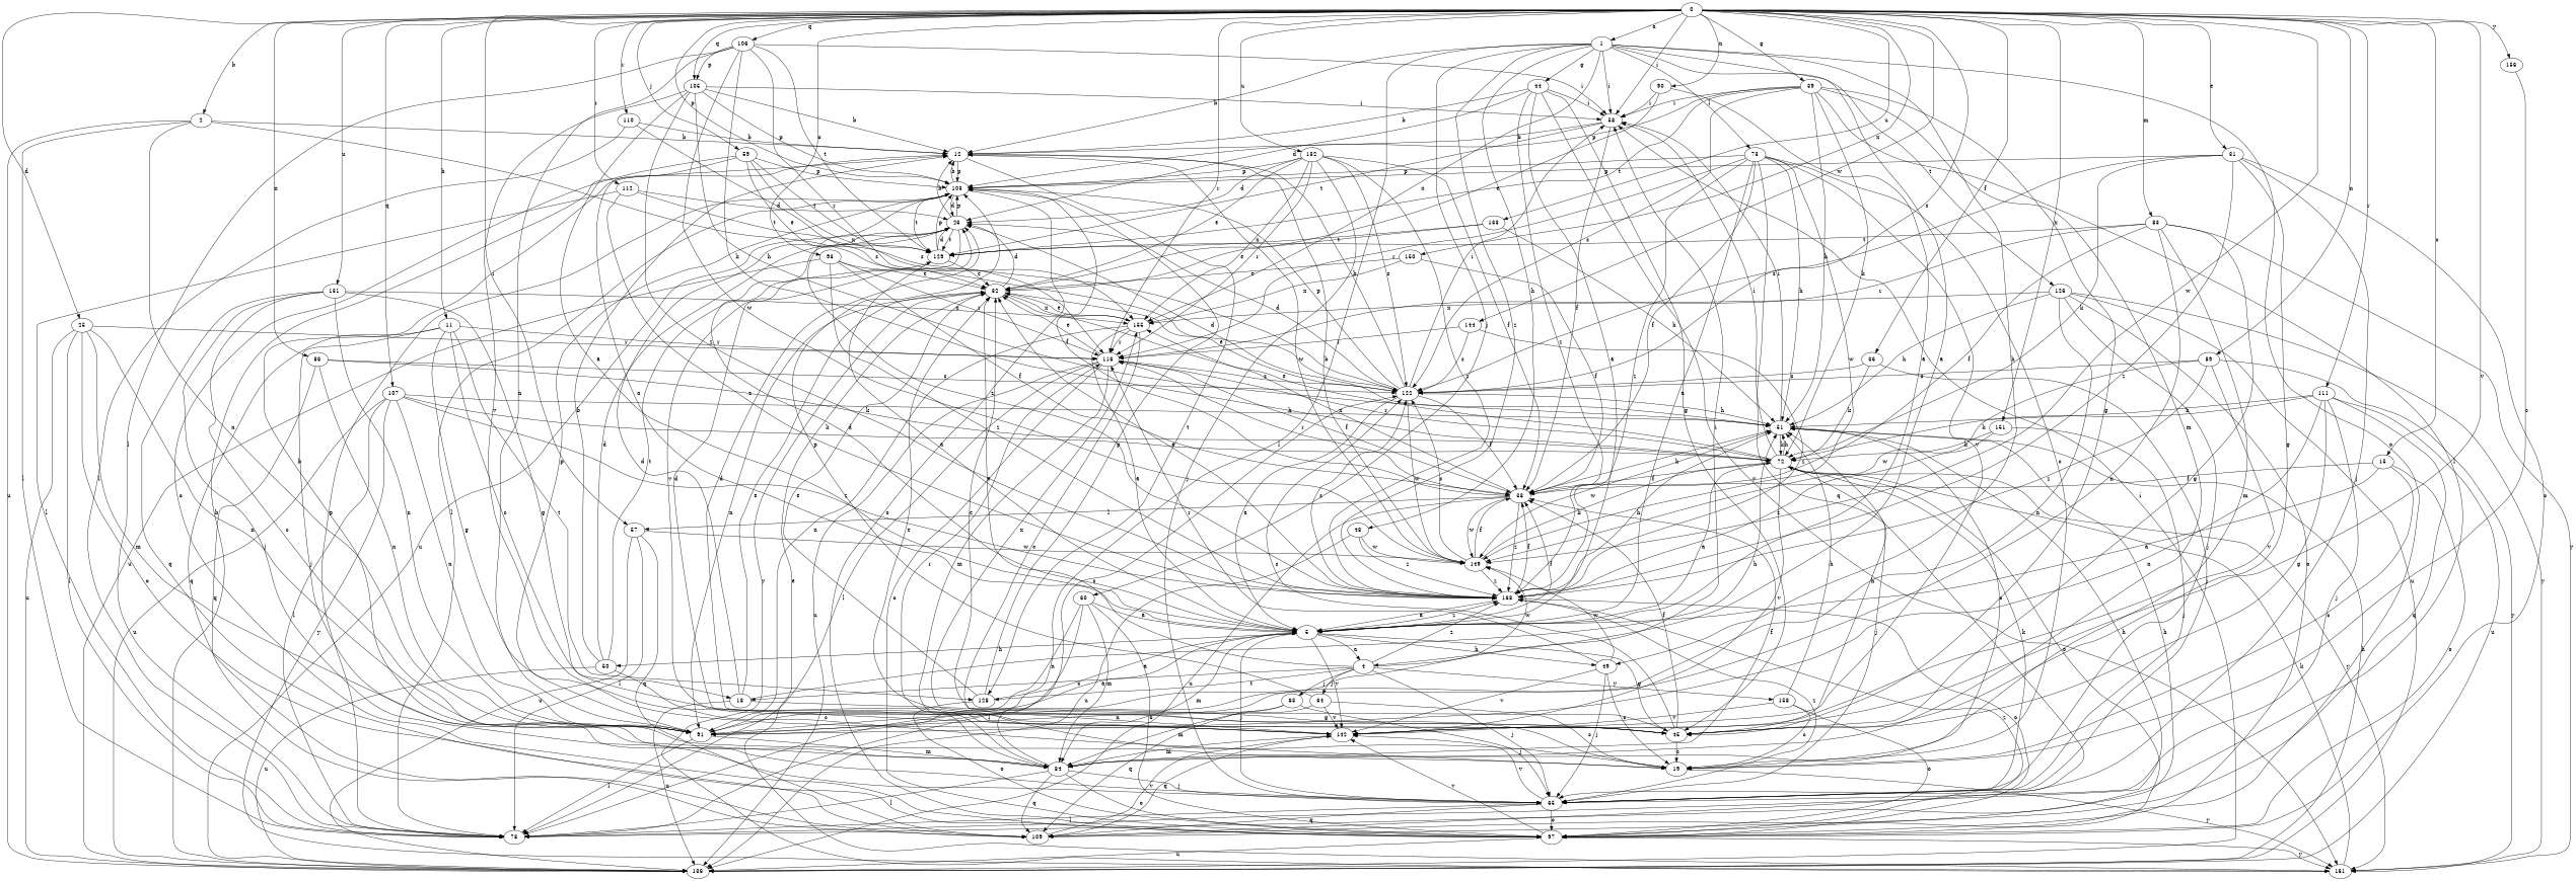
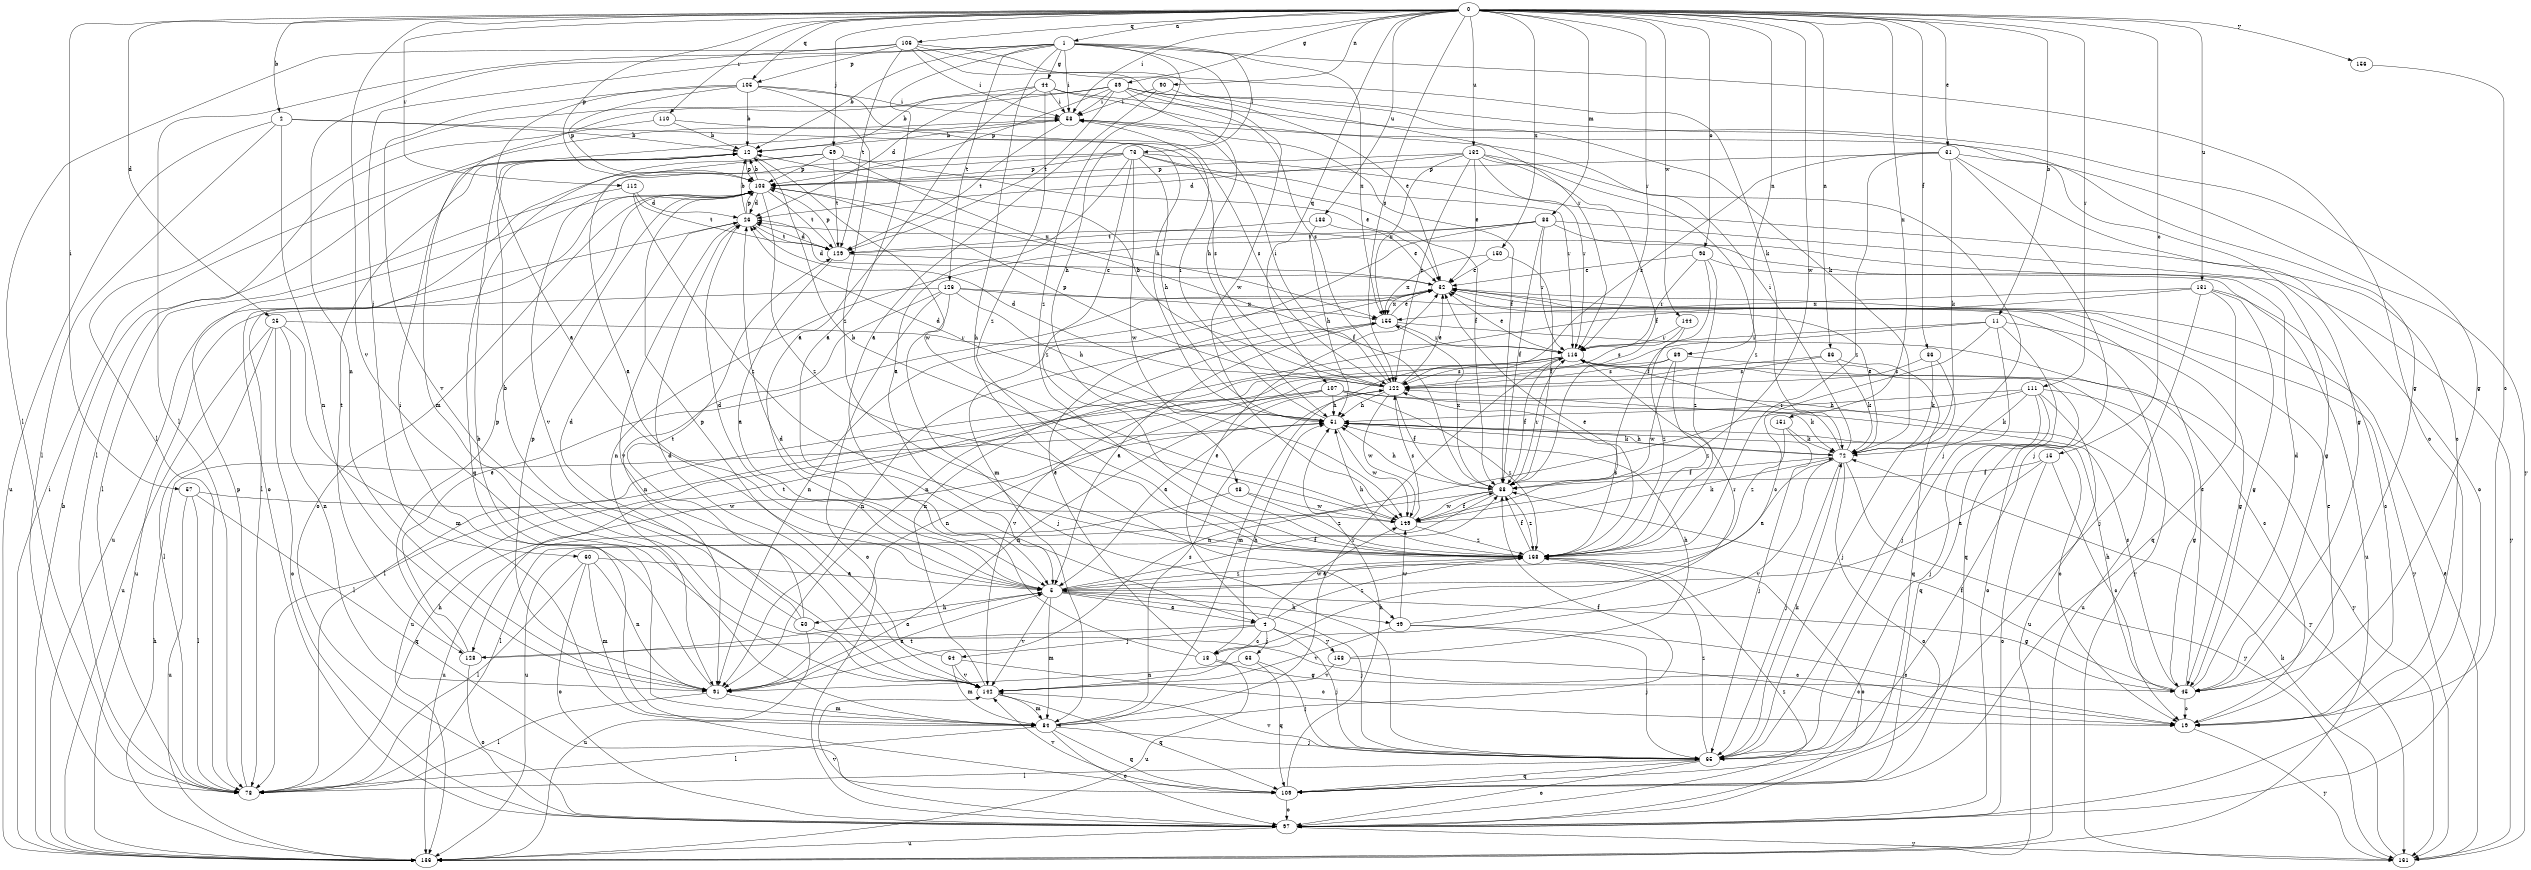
  strict digraph {
    0
    1
    n3 [label=2]
    11
    15
    25
    31
    36
    39
    57
    58
    59
    83
    86
    89
    90
    93
    103
    105
    106
    107
    110
    111
    112
    116
    122
    131
    132
    133
    142
    144
    149
    150
    151
    156
    4
    12
    44
    48
    49
    60
    73
    78
    97
    126
    155
    168
    91
    136
    18
    65
    128
    45
    109
    5
    38
    19
    84
    72
    51
    129
    32
    161
    26
    63
    64
    158
    50
    0 -> 1 [label=a]
    0 -> n3 [label=b]
    0 -> 11 [label=b]
    0 -> 15 [label=c]
    0 -> 25 [label=d]
    0 -> 31 [label=e]
    0 -> 36 [label=f]
    0 -> 39 [label=g]
    0 -> 57 [label=i]
    0 -> 58 [label=i]
    0 -> 59 [label=j]
    0 -> 83 [label=m]
    0 -> 86 [label=n]
    0 -> 89 [label=n]
    0 -> 90 [label=n]
    0 -> 93 [label=o]
    0 -> 103 [label=p]
    0 -> 105 [label=q]
    0 -> 106 [label=q]
    0 -> 107 [label=q]
    0 -> 110 [label=r]
    0 -> 111 [label=r]
    0 -> 112 [label=r]
    0 -> 116 [label=r]
    0 -> 122 [label=s]
    0 -> 131 [label=u]
    0 -> 132 [label=u]
    0 -> 133 [label=u]
    0 -> 142 [label=v]
    0 -> 144 [label=w]
    0 -> 149 [label=w]
    0 -> 150 [label=x]
    0 -> 151 [label=x]
    0 -> 156 [label=y]
    1 -> 58 [label=i]
    1 -> 4 [label=a]
    1 -> 12 [label=b]
    1 -> 44 [label=g]
    1 -> 48 [label=h]
    1 -> 49 [label=h]
    1 -> 60 [label=j]
    1 -> 73 [label=l]
    1 -> 78 [label=l]
    1 -> 97 [label=o]
    1 -> 126 [label=t]
    1 -> 155 [label=x]
    1 -> 168 [label=z]
    n3 -> 122 [label=s]
    n3 -> 12 [label=b]
    n3 -> 78 [label=l]
    n3 -> 91 [label=n]
    n3 -> 136 [label=u]
    11 -> 116 [label=r]
    11 -> 18 [label=c]
    11 -> 65 [label=j]
    11 -> 128 [label=t]
    11 -> 45 [label=g]
    11 -> 109 [label=q]
    15 -> 97 [label=o]
    15 -> 5 [label=a]
    15 -> 38 [label=f]
    15 -> 19 [label=c]
    25 -> 116 [label=r]
    25 -> 78 [label=l]
    25 -> 97 [label=o]
    25 -> 91 [label=n]
    25 -> 136 [label=u]
    25 -> 84 [label=m]
    31 -> 103 [label=p]
    31 -> 122 [label=s]
    31 -> 97 [label=o]
    31 -> 168 [label=z]
    31 -> 65 [label=j]
    31 -> 45 [label=g]
    31 -> 72 [label=k]
    36 -> 122 [label=s]
    36 -> 65 [label=j]
    36 -> 72 [label=k]
    39 -> 58 [label=i]
    39 -> 103 [label=p]
    39 -> 122 [label=s]
    39 -> 78 [label=l]
    39 -> 45 [label=g]
    39 -> 84 [label=m]
    39 -> 72 [label=k]
    39 -> 51 [label=h]
    39 -> 129 [label=t]
    57 -> 149 [label=w]
    57 -> 78 [label=l]
    57 -> 136 [label=u]
    57 -> 109 [label=q]
    58 -> 12 [label=b]
    58 -> 38 [label=f]
    58 -> 129 [label=t]
    59 -> 103 [label=p]
    59 -> 97 [label=o]
    59 -> 155 [label=x]
    59 -> 5 [label=a]
    59 -> 129 [label=t]
    59 -> 32 [label=e]
    83 -> 116 [label=r]
    83 -> 91 [label=n]
    83 -> 45 [label=g]
    83 -> 38 [label=f]
    83 -> 84 [label=m]
    83 -> 129 [label=t]
    83 -> 161 [label=y]
    86 -> 122 [label=s]
    86 -> 91 [label=n]
    86 -> 109 [label=q]
    86 -> 72 [label=k]
    89 -> 122 [label=s]
    89 -> 142 [label=v]
    89 -> 149 [label=w]
    89 -> 168 [label=z]
    89 -> 161 [label=y]
    90 -> 58 [label=i]
    90 -> 5 [label=a]
    90 -> 32 [label=e]
    93 -> 116 [label=r]
    93 -> 168 [label=z]
    93 -> 136 [label=u]
    93 -> 38 [label=f]
    93 -> 32 [label=e]
    103 -> 12 [label=b]
    103 -> 78 [label=l]
    103 -> 97 [label=o]
    103 -> 168 [label=z]
    103 -> 38 [label=f]
    103 -> 129 [label=t]
    103 -> 26 [label=d]
    105 -> 58 [label=i]
    105 -> 103 [label=p]
    105 -> 142 [label=v]
    105 -> 12 [label=b]
    105 -> 168 [label=z]
    105 -> 5 [label=a]
    105 -> 51 [label=h]
    106 -> 58 [label=i]
    106 -> 105 [label=p]
    106 -> 116 [label=r]
    106 -> 149 [label=w]
    106 -> 78 [label=l]
    106 -> 91 [label=n]
    106 -> 72 [label=k]
    106 -> 129 [label=t]
    107 -> 78 [label=l]
    107 -> 168 [label=z]
    107 -> 91 [label=n]
    107 -> 136 [label=u]
    107 -> 72 [label=k]
    107 -> 51 [label=h]
    107 -> 161 [label=y]
    110 -> 122 [label=s]
    110 -> 12 [label=b]
    110 -> 78 [label=l]
    111 -> 91 [label=n]
    111 -> 136 [label=u]
    111 -> 65 [label=j]
    111 -> 45 [label=g]
    111 -> 109 [label=q]
    111 -> 72 [label=k]
    111 -> 51 [label=h]
    112 -> 78 [label=l]
    112 -> 168 [label=z]
    112 -> 129 [label=t]
    112 -> 26 [label=d]
    116 -> 122 [label=s]
    116 -> 78 [label=l]
    116 -> 97 [label=o]
    116 -> 136 [label=u]
    116 -> 38 [label=f]
    116 -> 84 [label=m]
    116 -> 32 [label=e]
    122 -> 58 [label=i]
    122 -> 103 [label=p]
    122 -> 149 [label=w]
    122 -> 12 [label=b]
    122 -> 5 [label=a]
    122 -> 38 [label=f]
    122 -> 51 [label=h]
    122 -> 32 [label=e]
    122 -> 26 [label=d]
    131 -> 155 [label=x]
    131 -> 91 [label=n]
    131 -> 65 [label=j]
    131 -> 45 [label=g]
    131 -> 109 [label=q]
    131 -> 19 [label=c]
    132 -> 103 [label=p]
    132 -> 116 [label=r]
    132 -> 122 [label=s]
    132 -> 155 [label=x]
    132 -> 168 [label=z]
    132 -> 65 [label=j]
    132 -> 38 [label=f]
    132 -> 32 [label=e]
    132 -> 26 [label=d]
    133 -> 51 [label=h]
    133 -> 129 [label=t]
    133 -> 32 [label=e]
    142 -> 155 [label=x]
    142 -> 109 [label=q]
    142 -> 84 [label=m]
    142 -> 26 [label=d]
    144 -> 116 [label=r]
    144 -> 122 [label=s]
    144 -> 168 [label=z]
    149 -> 122 [label=s]
    149 -> 12 [label=b]
    149 -> 168 [label=z]
    149 -> 38 [label=f]
    149 -> 72 [label=k]
    150 -> 155 [label=x]
    150 -> 38 [label=f]
    150 -> 32 [label=e]
    151 -> 168 [label=z]
    151 -> 65 [label=j]
    151 -> 72 [label=k]
    156 -> 19 [label=c]
    4 -> 149 [label=w]
    4 -> 168 [label=z]
    4 -> 18 [label=c]
    4 -> 65 [label=j]
    4 -> 128 [label=t]
    4 -> 32 [label=e]
    4 -> 63 [label=j]
    4 -> 64 [label=j]
    4 -> 158 [label=y]
    12 -> 103 [label=p]
    12 -> 149 [label=w]
    12 -> 128 [label=t]
    44 -> 58 [label=i]
    44 -> 12 [label=b]
    44 -> 168 [label=z]
    44 -> 45 [label=g]
    44 -> 5 [label=a]
    44 -> 161 [label=y]
    44 -> 26 [label=d]
    48 -> 149 [label=w]
    48 -> 168 [label=z]
    48 -> 136 [label=u]
    49 -> 116 [label=r]
    49 -> 142 [label=v]
    49 -> 149 [label=w]
    49 -> 65 [label=j]
    49 -> 19 [label=c]
    60 -> 78 [label=l]
    60 -> 97 [label=o]
    60 -> 91 [label=n]
    60 -> 5 [label=a]
    60 -> 84 [label=m]
    73 -> 103 [label=p]
    73 -> 116 [label=r]
    73 -> 142 [label=v]
    73 -> 149 [label=w]
    73 -> 168 [label=z]
    73 -> 109 [label=q]
    73 -> 5 [label=a]
    73 -> 38 [label=f]
    73 -> 19 [label=c]
    73 -> 51 [label=h]
    78 -> 103 [label=p]
    78 -> 51 [label=h]
    97 -> 142 [label=v]
    97 -> 168 [label=z]
    97 -> 136 [label=u]
    97 -> 161 [label=y]
    126 -> 97 [label=o]
    126 -> 155 [label=x]
    126 -> 91 [label=n]
    126 -> 136 [label=u]
    126 -> 65 [label=j]
    126 -> 51 [label=h]
    126 -> 161 [label=y]
    155 -> 116 [label=r]
    155 -> 91 [label=n]
    155 -> 5 [label=a]
    155 -> 19 [label=c]
    155 -> 32 [label=e]
    168 -> 122 [label=s]
    168 -> 97 [label=o]
    168 -> 5 [label=a]
    168 -> 38 [label=f]
    168 -> 51 [label=h]
    168 -> 32 [label=e]
    91 -> 58 [label=i]
    91 -> 103 [label=p]
    91 -> 78 [label=l]
    91 -> 5 [label=a]
    91 -> 84 [label=m]
    136 -> 58 [label=i]
    136 -> 12 [label=b]
    136 -> 51 [label=h]
    18 -> 136 [label=u]
    18 -> 45 [label=g]
    18 -> 51 [label=h]
    18 -> 32 [label=e]
    18 -> 26 [label=d]
    65 -> 142 [label=v]
    65 -> 78 [label=l]
    65 -> 97 [label=o]
    65 -> 168 [label=z]
    65 -> 109 [label=q]
    65 -> 72 [label=k]
    128 -> 103 [label=p]
    128 -> 97 [label=o]
    128 -> 5 [label=a]
    128 -> 32 [label=e]
    45 -> 122 [label=s]
    45 -> 38 [label=f]
    45 -> 19 [label=c]
    45 -> 51 [label=h]
    45 -> 32 [label=e]
    45 -> 26 [label=d]
    109 -> 142 [label=v]
-   158 -> 97 [label=o]
+   109 -> 97 [label=o]
    109 -> 51 [label=h]
    5 -> 142 [label=v]
    5 -> 4 [label=a]
    5 -> 49 [label=h]
    5 -> 168 [label=z]
    5 -> 65 [label=j]
    5 -> 45 [label=g]
    5 -> 38 [label=f]
    5 -> 84 [label=m]
    5 -> 26 [label=d]
    5 -> 50 [label=h]
    38 -> 116 [label=r]
    38 -> 149 [label=w]
-   38 -> 57 [label=l]
+   38 -> 78 [label=l]
    38 -> 155 [label=x]
    38 -> 168 [label=z]
    38 -> 136 [label=u]
    38 -> 51 [label=h]
    19 -> 32 [label=e]
    19 -> 161 [label=y]
    84 -> 116 [label=r]
    84 -> 122 [label=s]
    84 -> 12 [label=b]
    84 -> 78 [label=l]
    84 -> 97 [label=o]
    84 -> 65 [label=j]
    84 -> 109 [label=q]
    84 -> 38 [label=f]
    72 -> 58 [label=i]
    72 -> 116 [label=r]
    72 -> 142 [label=v]
    72 -> 97 [label=o]
    72 -> 65 [label=j]
    72 -> 5 [label=a]
    72 -> 38 [label=f]
    72 -> 51 [label=h]
    72 -> 32 [label=e]
    72 -> 161 [label=y]
    51 -> 58 [label=i]
    51 -> 149 [label=w]
    51 -> 19 [label=c]
    51 -> 72 [label=k]
    51 -> 26 [label=d]
    129 -> 103 [label=p]
    129 -> 5 [label=a]
    129 -> 32 [label=e]
    129 -> 26 [label=d]
    32 -> 155 [label=x]
    32 -> 91 [label=n]
    32 -> 161 [label=y]
    32 -> 26 [label=d]
    161 -> 72 [label=k]
    161 -> 32 [label=e]
    26 -> 103 [label=p]
    26 -> 142 [label=v]
    26 -> 12 [label=b]
    26 -> 136 [label=u]
    26 -> 129 [label=t]
    63 -> 91 [label=n]
    63 -> 65 [label=j]
    63 -> 109 [label=q]
    64 -> 103 [label=p]
    64 -> 142 [label=v]
    64 -> 19 [label=c]
    64 -> 84 [label=m]
    158 -> 142 [label=v]
    158 -> 19 [label=c]
    158 -> 51 [label=h]
    50 -> 12 [label=b]
    50 -> 136 [label=u]
    50 -> 19 [label=c]
    50 -> 129 [label=t]
    50 -> 26 [label=d]
  }
